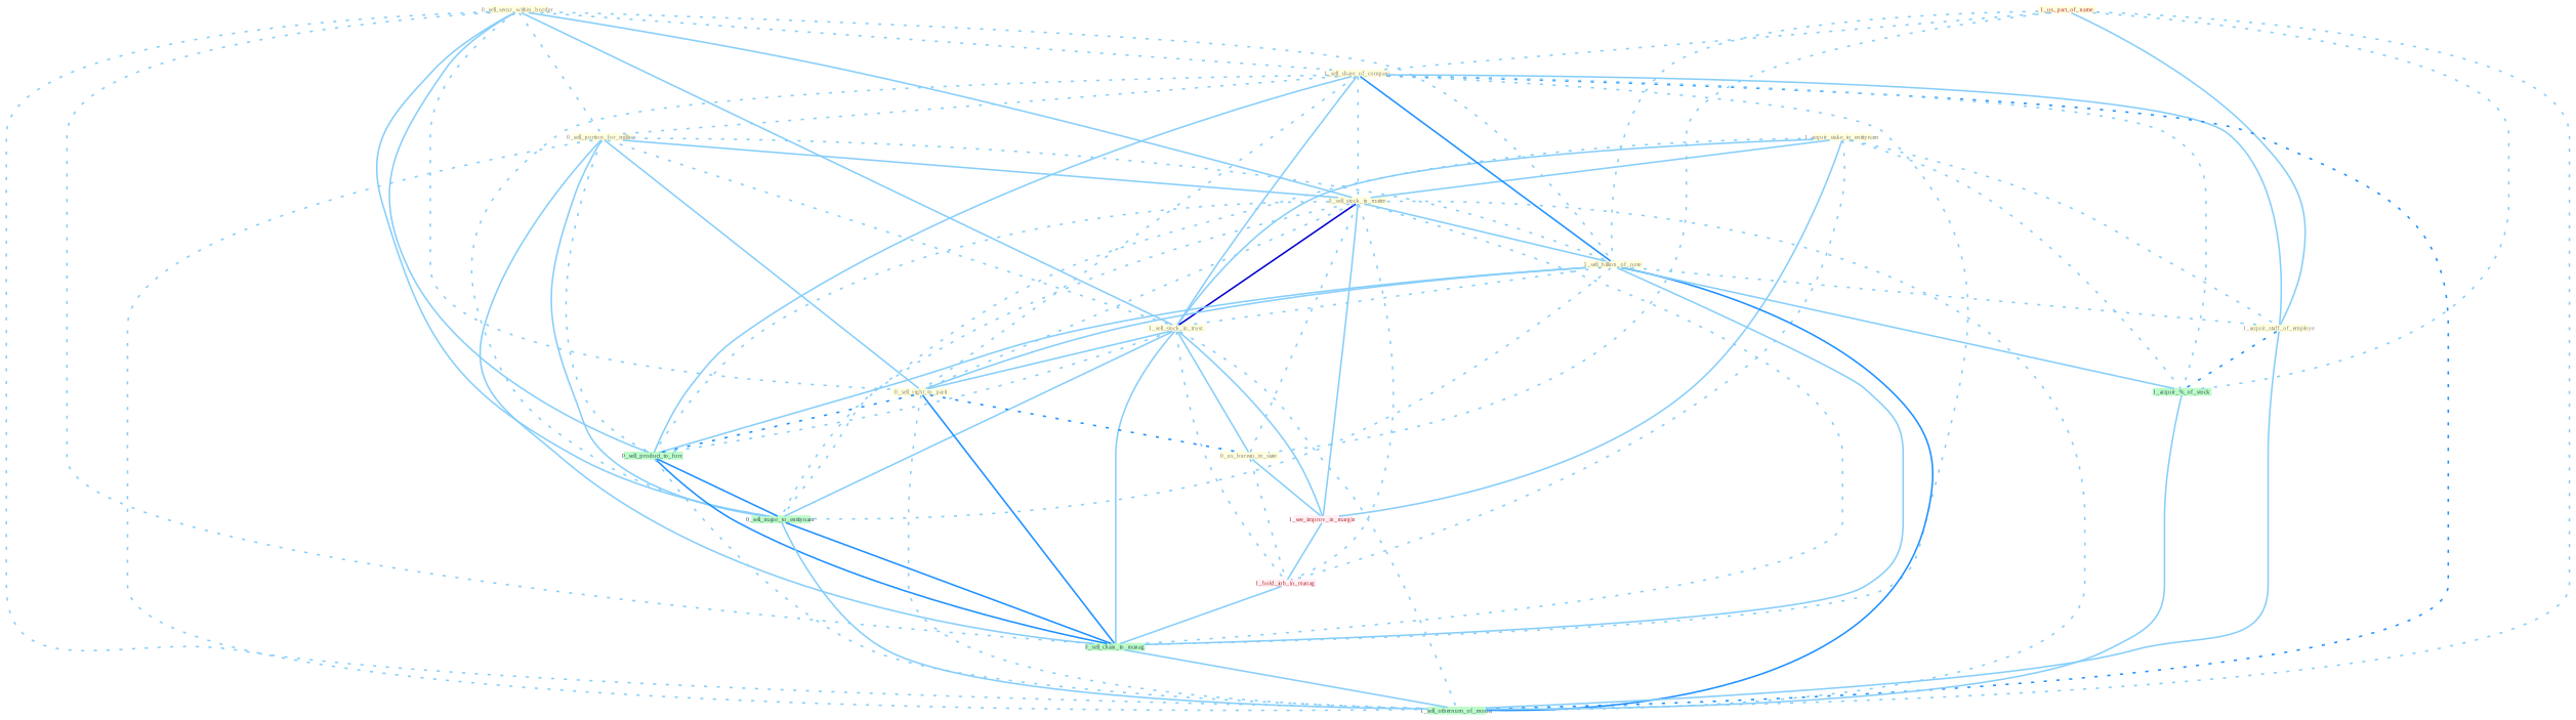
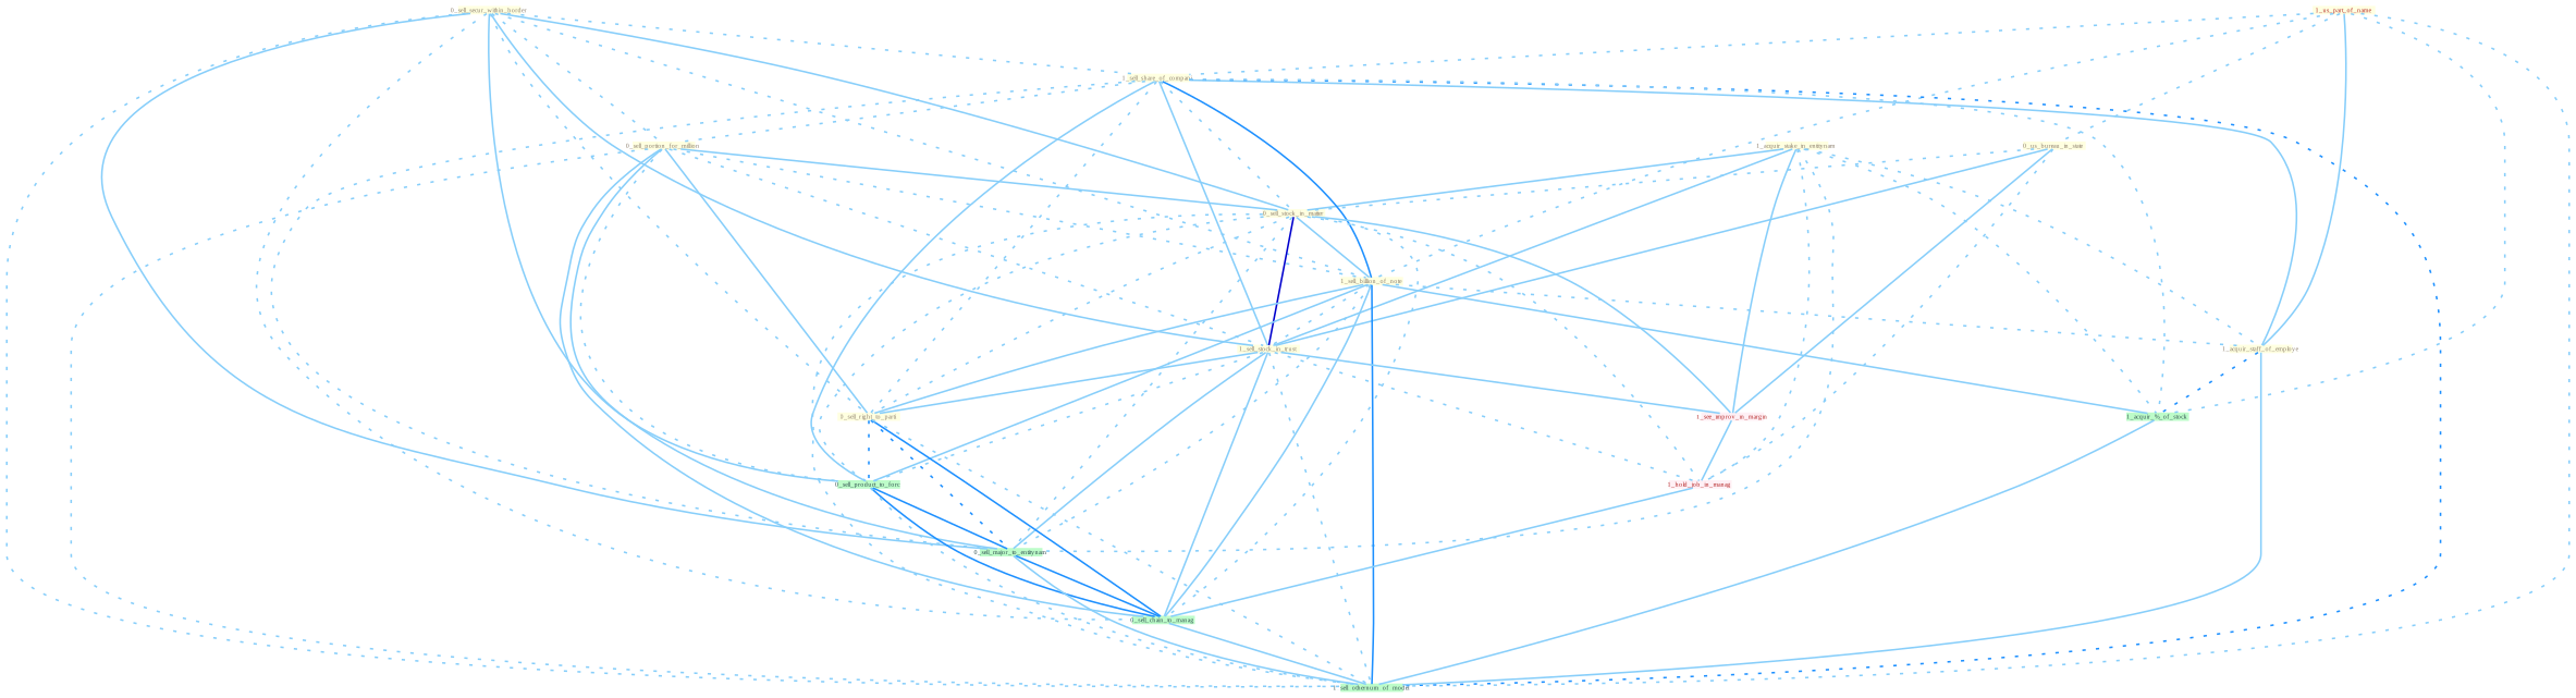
  graph {
    fontname="Liberation Serif"
    node [color="#ffffe0" fixedsize=true fontcolor="#8b7d6b" fontname="Liberation Serif" fontsize=4 shape=polygon style=filled]
    edge [color="#87cefa" fontname="Liberation Serif" style=dotted w=1]
    "0_sell_secur_within_border " [height=.06 width=.5]
    "1_us_part_of_name " [fontcolor="#b22222" height=.06 width=.5]
    "1_acquir_stake_in_entitynam " [height=.06 width=.5]
    "0_us_bureau_in_state " [height=.06 width=.5]
    "1_sell_share_of_compani " [height=.06 width=.5]
    "0_sell_portion_for_million " [height=.06 width=.5]
    "0_sell_stock_in_matter " [height=.06 width=.5]
    "1_sell_billion_of_note " [height=.06 width=.5]
    "1_sell_stock_in_trust " [height=.06 width=.5]
    "0_sell_right_to_parti " [height=.06 width=.5]
    "1_acquir_staff_of_employe " [height=.06 width=.5]
    "1_see_improv_in_margin " [color="#fff0f5" fontcolor="#b22222" height=.06 width=.5]
    "1_hold_job_in_manag " [color="#fff0f5" fontcolor="#b22222" height=.06 width=.5]
    "0_sell_product_to_forc " [color="#BDFCC9" fontcolor="#2f4f4f" height=.06 width=.5]
    "0_sell_major_to_entitynam " [color="#BDFCC9" fontcolor="#2f4f4f" height=.06 width=.5]
    "0_sell_chain_to_manag " [color="#BDFCC9" fontcolor="#2f4f4f" height=.06 width=.5]
    "1_sell_othernum_of_model " [color="#BDFCC9" fontcolor="#2f4f4f" height=.06 width=.5]
    "1_acquir_%_of_stock " [color="#BDFCC9" fontcolor="#2f4f4f" height=.06 width=.5]
    subgraph sub_1 {
      "0_sell_secur_within_border "
      "1_us_part_of_name "
      "1_acquir_stake_in_entitynam "
      "0_us_bureau_in_state "
      "1_sell_share_of_compani "
      "0_sell_portion_for_million "
      "0_sell_stock_in_matter "
      "1_sell_billion_of_note "
      "1_sell_stock_in_trust "
      "0_sell_right_to_parti "
      "1_acquir_staff_of_employe "
    }
    subgraph sub_2 {
      "1_see_improv_in_margin "
      "1_hold_job_in_manag "
    }
    "0_sell_secur_within_border " -- "1_sell_share_of_compani "
    "0_sell_secur_within_border " -- "0_sell_portion_for_million "
    "0_sell_secur_within_border " -- "0_sell_stock_in_matter " [style=solid]
    "0_sell_secur_within_border " -- "1_sell_billion_of_note "
    "0_sell_secur_within_border " -- "1_sell_stock_in_trust " [style=solid]
    "0_sell_secur_within_border " -- "0_sell_right_to_parti "
    "0_sell_secur_within_border " -- "0_sell_product_to_forc " [style=solid]
    "0_sell_secur_within_border " -- "0_sell_major_to_entitynam " [style=solid]
    "0_sell_secur_within_border " -- "0_sell_chain_to_manag "
    "0_sell_secur_within_border " -- "1_sell_othernum_of_model "
    "1_us_part_of_name " -- "0_us_bureau_in_state "
    "1_us_part_of_name " -- "1_sell_share_of_compani "
    "1_us_part_of_name " -- "1_sell_billion_of_note "
    "1_us_part_of_name " -- "1_acquir_staff_of_employe " [style=solid]
    "1_us_part_of_name " -- "1_sell_othernum_of_model "
    "1_us_part_of_name " -- "1_acquir_%_of_stock "
    "1_acquir_stake_in_entitynam " -- "0_sell_stock_in_matter " [style=solid]
    "1_acquir_stake_in_entitynam " -- "1_sell_stock_in_trust " [style=solid]
    "1_acquir_stake_in_entitynam " -- "1_acquir_staff_of_employe "
    "1_acquir_stake_in_entitynam " -- "1_see_improv_in_margin " [style=solid]
    "1_acquir_stake_in_entitynam " -- "1_hold_job_in_manag "
    "1_acquir_stake_in_entitynam " -- "0_sell_major_to_entitynam "
    "1_acquir_stake_in_entitynam " -- "1_acquir_%_of_stock "
    "0_us_bureau_in_state " -- "0_sell_stock_in_matter "
    "0_us_bureau_in_state " -- "1_sell_stock_in_trust " [style=solid]
    "0_us_bureau_in_state " -- "1_see_improv_in_margin " [style=solid]
    "0_us_bureau_in_state " -- "1_hold_job_in_manag "
    "1_sell_share_of_compani " -- "0_sell_portion_for_million "
    "1_sell_share_of_compani " -- "0_sell_stock_in_matter "
    "1_sell_share_of_compani " -- "1_sell_billion_of_note " [color="#1e90ff" style=solid w=2]
    "1_sell_share_of_compani " -- "1_sell_stock_in_trust " [style=solid]
    "1_sell_share_of_compani " -- "0_sell_right_to_parti "
    "1_sell_share_of_compani " -- "1_acquir_staff_of_employe " [style=solid]
    "1_sell_share_of_compani " -- "0_sell_product_to_forc " [style=solid]
    "1_sell_share_of_compani " -- "0_sell_major_to_entitynam "
-   "1_sell_share_of_compani " -- "0_sell_chain_to_manag "
    "1_sell_share_of_compani " -- "1_sell_othernum_of_model " [color="#1e90ff" w=2]
    "1_sell_share_of_compani " -- "1_acquir_%_of_stock "
    "0_sell_portion_for_million " -- "0_sell_stock_in_matter " [style=solid]
    "0_sell_portion_for_million " -- "1_sell_billion_of_note "
    "0_sell_portion_for_million " -- "1_sell_stock_in_trust "
    "0_sell_portion_for_million " -- "0_sell_right_to_parti " [style=solid]
    "0_sell_portion_for_million " -- "0_sell_product_to_forc "
    "0_sell_portion_for_million " -- "0_sell_major_to_entitynam " [style=solid]
    "0_sell_portion_for_million " -- "0_sell_chain_to_manag " [style=solid]
    "0_sell_portion_for_million " -- "1_sell_othernum_of_model "
    "0_sell_stock_in_matter " -- "1_sell_billion_of_note " [style=solid]
    "0_sell_stock_in_matter " -- "1_sell_stock_in_trust " [color="#0000cd" style=solid w=3]
    "0_sell_stock_in_matter " -- "0_sell_right_to_parti "
    "0_sell_stock_in_matter " -- "1_see_improv_in_margin " [style=solid]
    "0_sell_stock_in_matter " -- "1_hold_job_in_manag "
    "0_sell_stock_in_matter " -- "0_sell_product_to_forc "
    "0_sell_stock_in_matter " -- "0_sell_major_to_entitynam "
    "0_sell_stock_in_matter " -- "0_sell_chain_to_manag "
    "0_sell_stock_in_matter " -- "1_sell_othernum_of_model "
    "1_sell_billion_of_note " -- "1_sell_stock_in_trust "
    "1_sell_billion_of_note " -- "0_sell_right_to_parti " [style=solid]
    "1_sell_billion_of_note " -- "1_acquir_staff_of_employe "
    "1_sell_billion_of_note " -- "0_sell_product_to_forc " [style=solid]
    "1_sell_billion_of_note " -- "0_sell_major_to_entitynam "
    "1_sell_billion_of_note " -- "0_sell_chain_to_manag " [style=solid]
    "1_sell_billion_of_note " -- "1_sell_othernum_of_model " [color="#1e90ff" style=solid w=2]
    "1_sell_billion_of_note " -- "1_acquir_%_of_stock " [style=solid]
    "1_sell_stock_in_trust " -- "0_sell_right_to_parti " [style=solid]
    "1_sell_stock_in_trust " -- "1_see_improv_in_margin " [style=solid]
    "1_sell_stock_in_trust " -- "1_hold_job_in_manag "
    "1_sell_stock_in_trust " -- "0_sell_product_to_forc "
    "1_sell_stock_in_trust " -- "0_sell_major_to_entitynam " [style=solid]
    "1_sell_stock_in_trust " -- "0_sell_chain_to_manag " [style=solid]
    "1_sell_stock_in_trust " -- "1_sell_othernum_of_model "
    "0_sell_right_to_parti " -- "0_sell_product_to_forc " [color="#1e90ff" w=2]
-   "0_sell_right_to_parti " -- "0_us_bureau_in_state " [color="#1e90ff" w=2]
+   "0_sell_right_to_parti " -- "0_sell_major_to_entitynam " [color="#1e90ff" w=2]
    "0_sell_right_to_parti " -- "0_sell_chain_to_manag " [color="#1e90ff" style=solid w=2]
    "0_sell_right_to_parti " -- "1_sell_othernum_of_model "
    "1_acquir_staff_of_employe " -- "1_sell_othernum_of_model " [style=solid]
    "1_acquir_staff_of_employe " -- "1_acquir_%_of_stock " [color="#1e90ff" w=2]
    "1_see_improv_in_margin " -- "1_hold_job_in_manag " [style=solid]
    "1_hold_job_in_manag " -- "0_sell_chain_to_manag " [style=solid]
    "0_sell_product_to_forc " -- "0_sell_major_to_entitynam " [color="#1e90ff" style=solid w=2]
    "0_sell_product_to_forc " -- "0_sell_chain_to_manag " [color="#1e90ff" style=solid w=2]
    "0_sell_product_to_forc " -- "1_sell_othernum_of_model "
    "0_sell_major_to_entitynam " -- "0_sell_chain_to_manag " [color="#1e90ff" style=solid w=2]
    "0_sell_major_to_entitynam " -- "1_sell_othernum_of_model " [style=solid]
    "0_sell_chain_to_manag " -- "1_sell_othernum_of_model " [style=solid]
    "1_acquir_%_of_stock " -- "1_sell_othernum_of_model " [style=solid]
  }
